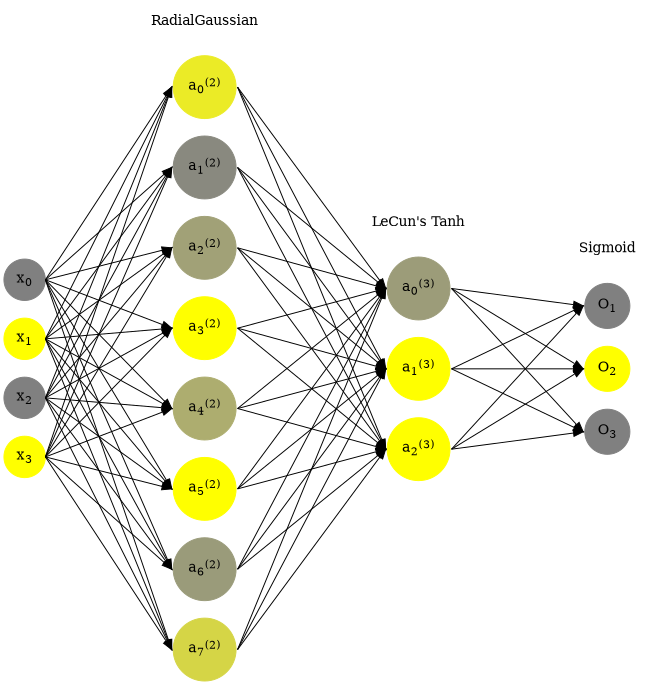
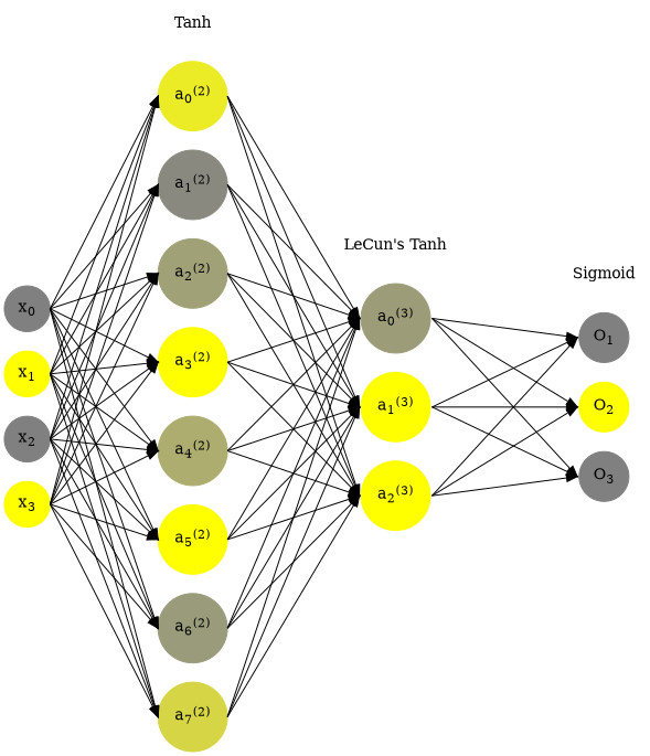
  digraph {
    rankdir=LR
    ranksep=1.4
    splines=false
    node [color="0.1667, 0.0, 0.5" fillcolor="0.1667, 0.0, 0.5" shape=circle style=filled]
    edge [headport=w style=solid tailport=e]
    n1 [label=<x<sub>0</sub>>]
    n2 [color="0.1667, 1.0, 1.0" fillcolor="0.1667, 1.0, 1.0" label=<x<sub>1</sub>>]
    n3 [label=<x<sub>2</sub>>]
    n4 [color="0.1667, 1.0, 1.0" fillcolor="0.1667, 1.0, 1.0" label=<x<sub>3</sub>>]
    n5 [color="0.1667, 0.837193, 0.918596" fillcolor="0.1667, 0.837193, 0.918596" label=<a<sub>0</sub><sup>(2)</sup>>]
    n6 [color="0.1667, 0.072455, 0.536228" fillcolor="0.1667, 0.072455, 0.536228" label=<a<sub>1</sub><sup>(2)</sup>>]
    n7 [color="0.1667, 0.263323, 0.631661" fillcolor="0.1667, 0.263323, 0.631661" label=<a<sub>2</sub><sup>(2)</sup>>]
    n8 [color="0.1667, 0.999884, 0.999942" fillcolor="0.1667, 0.999884, 0.999942" label=<a<sub>3</sub><sup>(2)</sup>>]
    n9 [color="0.1667, 0.358611, 0.679305" fillcolor="0.1667, 0.358611, 0.679305" label=<a<sub>4</sub><sup>(2)</sup>>]
    n10 [color="0.1667, 0.999640, 0.999820" fillcolor="0.1667, 0.999640, 0.999820" label=<a<sub>5</sub><sup>(2)</sup>>]
    n11 [color="0.1667, 0.210950, 0.605475" fillcolor="0.1667, 0.210950, 0.605475" label=<a<sub>6</sub><sup>(2)</sup>>]
    n12 [color="0.1667, 0.669984, 0.834992" fillcolor="0.1667, 0.669984, 0.834992" label=<a<sub>7</sub><sup>(2)</sup>>]
    n13 [color="0.1667, 0.219718, 0.609859" fillcolor="0.1667, 0.219718, 0.609859" label=<a<sub>0</sub><sup>(3)</sup>>]
    n14 [color="0.1667, 1.482640, 1.241320" fillcolor="0.1667, 1.482640, 1.241320" label=<a<sub>1</sub><sup>(3)</sup>>]
    n15 [color="0.1667, 1.517726, 1.258863" fillcolor="0.1667, 1.517726, 1.258863" label=<a<sub>2</sub><sup>(3)</sup>>]
    n16 [label=<O<sub>1</sub>>]
    n17 [color="0.1667, 1.0, 1.0" fillcolor="0.1667, 1.0, 1.0" label=<O<sub>2</sub>>]
    n18 [label=<O<sub>3</sub>>]
-   n19 [label=RadialGaussian shape=plaintext color="" fillcolor="" style=""]
+   n19 [label=Tanh shape=plaintext color="" fillcolor="" style=""]
    n20 [label="LeCun's Tanh" shape=plaintext color="" fillcolor="" style=""]
    n21 [label=Sigmoid shape=plaintext color="" fillcolor="" style=""]
    subgraph sub_1 {
      n1
    }
    subgraph sub_2 {
      n2
    }
    subgraph sub_3 {
      n3
    }
    subgraph sub_4 {
      n4
    }
    subgraph sub_5 {
      n5
    }
    subgraph sub_6 {
      n6
    }
    subgraph sub_7 {
      n7
    }
    subgraph sub_8 {
      n8
    }
    subgraph sub_9 {
      n9
    }
    subgraph sub_10 {
      n10
    }
    subgraph sub_11 {
      n11
    }
    subgraph sub_12 {
      n12
    }
    subgraph sub_13 {
      n13
    }
    subgraph sub_14 {
      n14
    }
    subgraph sub_15 {
      n15
    }
    subgraph sub_16 {
      n16
    }
    subgraph sub_17 {
      n17
    }
    subgraph sub_18 {
      n18
    }
    subgraph sub_19 {
      rank=same
      n1
      n2
      n3
      n4
    }
    subgraph sub_20 {
      rank=same
      n5
      n6
      n7
      n8
      n9
      n10
      n11
      n12
    }
    subgraph sub_21 {
      rank=same
      n13
      n14
      n15
    }
    subgraph sub_22 {
      rank=same
      n16
      n17
      n18
    }
    subgraph sub_23 {
      rank=same
      n5
      n19
    }
    subgraph sub_24 {
      rank=same
      n13
      n20
    }
    subgraph sub_25 {
      rank=same
      n16
      n21
    }
    n1 -> n2 [style=invis]
    n1 -> n5
    n1 -> n6
    n1 -> n7
    n1 -> n8
    n1 -> n9
    n1 -> n10
    n1 -> n11
    n1 -> n12
    n2 -> n3 [style=invis]
    n2 -> n5
    n2 -> n6
    n2 -> n7
    n2 -> n8
    n2 -> n9
    n2 -> n10
    n2 -> n11
    n2 -> n12
    n3 -> n4 [style=invis]
    n3 -> n5
    n3 -> n6
    n3 -> n7
    n3 -> n8
    n3 -> n9
    n3 -> n10
    n3 -> n11
    n3 -> n12
    n4 -> n5
    n4 -> n6
    n4 -> n7
    n4 -> n8
    n4 -> n9
    n4 -> n10
    n4 -> n11
    n4 -> n12
    n5 -> n6 [style=invis]
    n5 -> n13
    n5 -> n14
    n5 -> n15
    n6 -> n7 [style=invis]
    n6 -> n13
    n6 -> n14
    n6 -> n15
    n7 -> n8 [style=invis]
    n7 -> n13
    n7 -> n14
    n7 -> n15
    n8 -> n9 [style=invis]
    n8 -> n13
    n8 -> n14
    n8 -> n15
    n9 -> n10 [style=invis]
    n9 -> n13
    n9 -> n14
    n9 -> n15
    n10 -> n11 [style=invis]
    n10 -> n13
    n10 -> n14
    n10 -> n15
    n11 -> n12 [style=invis]
    n11 -> n13
    n11 -> n14
    n11 -> n15
    n12 -> n13
    n12 -> n14
    n12 -> n15
    n13 -> n14 [style=invis]
    n13 -> n16
    n13 -> n17
    n13 -> n18
    n14 -> n15 [style=invis]
    n14 -> n16
    n14 -> n17
    n14 -> n18
    n15 -> n16
    n15 -> n17
    n15 -> n18
    n16 -> n17 [style=invis]
    n17 -> n18 [style=invis]
    n19 -> n5 [style=invis]
    n20 -> n13 [style=invis]
    n21 -> n16 [style=invis]
  }
